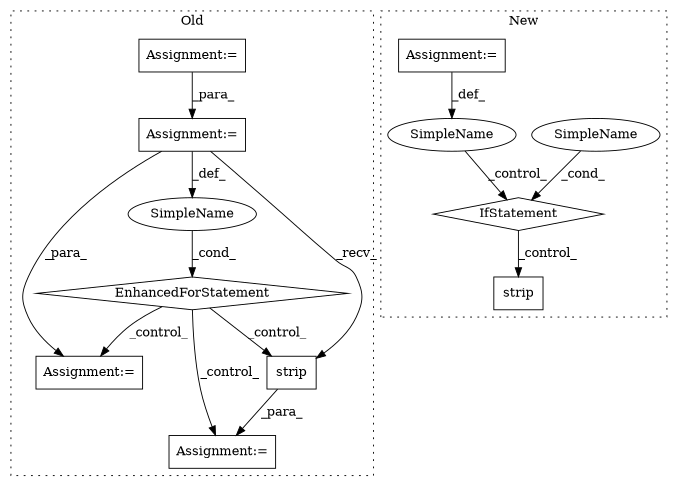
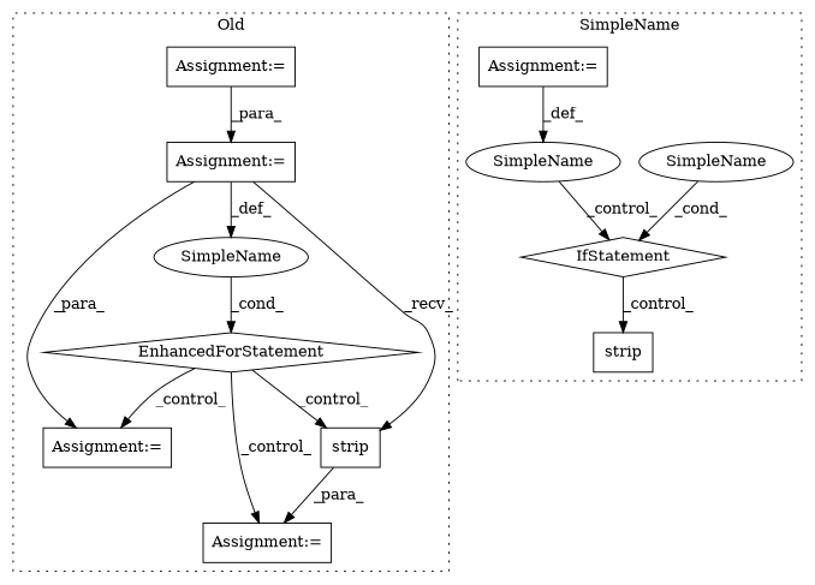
  digraph {
    node [a=7 l=1 shape=box]
    n1 [a=70 l="57,2" label=EnhancedForStatement s="4150,4221" shape=diamond]
    n2 [l="57,2" label="Assignment:=" s="4150,4221"]
    n3 [label="Assignment:=" s=4089]
    n4 [label="Assignment:=" s=4368]
    n5 [a=42 l=3 label=SimpleName s=4211 shape=ellipse]
    n6 [a=32 l=7 label=strip s=4323]
    n7 [label="Assignment:=" s=4267]
    n8 [a=32 l=7 label=strip s=4014]
    n9 [a=25 l="4,2" label=IfStatement s="3932,3959" shape=diamond]
    n10 [a=42 label=SimpleName shape=ellipse l=""]
    n11 [a=42 label=SimpleName shape=ellipse l=""]
    n12 [label="Assignment:=" s=3752]
    subgraph cluster_1 {
      label=Old
      style=dotted
      n1
      n2
      n3
      n4
      n5
      n6
      n7
    }
    subgraph cluster_2 {
-     label=New
+     label=SimpleName
      style=dotted
      n8
      n9
      n10
      n11
      n12
    }
    n1 -> n4 [label=_control_]
    n1 -> n6 [label=_control_]
    n1 -> n7 [label=_control_]
    n2 -> n4 [label=_para_]
    n2 -> n5 [label=_def_]
    n2 -> n6 [label=_recv_]
    n3 -> n2 [label=_para_]
    n5 -> n1 [label=_cond_]
    n6 -> n7 [label=_para_]
    n9 -> n8 [label=_control_]
    n10 -> n9 [label=_cond_]
    n11 -> n9 [label=_control_]
    n12 -> n11 [label=_def_]
  }
